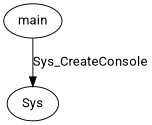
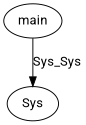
  digraph {
    fontname=Roboto
    node [fontname=Roboto]
    main
    Sys
-   main -> Sys [label=Sys_CreateConsole fontname=Roboto]
+   main -> Sys [label=Sys_Sys fontname=Roboto]
  }
